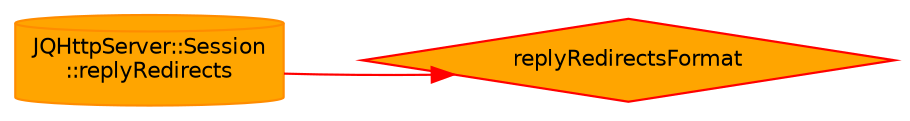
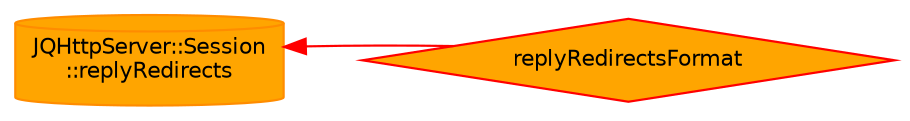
  digraph {
    rankdir=RL
    node [fillcolor=orange fontname=Helvetica fontsize=10 style=filled]
    n1 [color=red fontcolor=black height=0.2 label=replyRedirectsFormat shape=diamond width=0.4]
    n2 [color=darkorange height=0.2 label="JQHttpServer::Session\l::replyRedirects" shape=cylinder width=0.4]
-   n1 -> n2 [color=red dir=back fontname=Helvetica fontsize=10 labelfontname=Helvetica labelfontsize=10 style=solid]
+   n2 -> n1 [color=red dir=back fontname=Helvetica fontsize=10 labelfontname=Helvetica labelfontsize=10 style=solid]
  }
